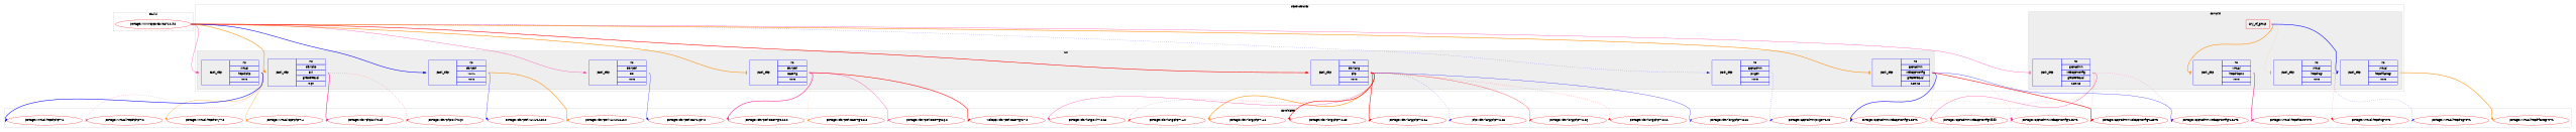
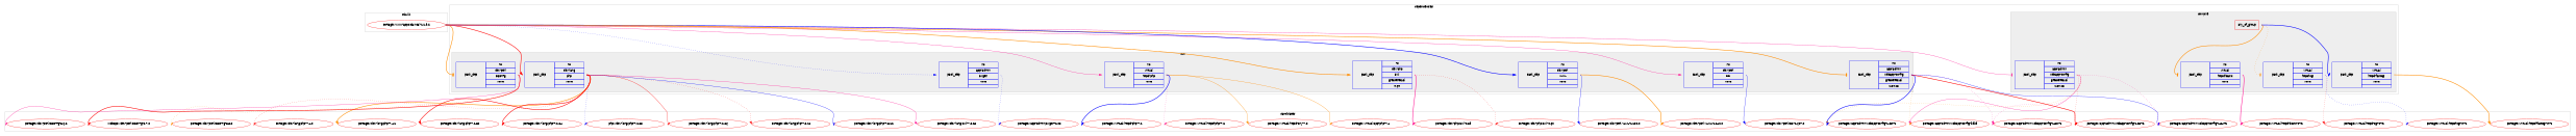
  digraph {
    compound=true
    concentrate=true
    fontname=Helvetica
    fontsize=10
    newrank=true
    rankdir=TB
    ranksep=1.5
    node [color=red fontname=Helvetica fontsize=10]
    edge [arrowhead=tee color=deeppink headport=w style=bold tailport=e weight=100]
    n1 [label="portage://www-apps/davical-1.1.9.2" width=4]
    n2 [color=blue label=<<TABLE BORDER="0" CELLBORDER="1" CELLSPACING="0" CELLPADDING="4" WIDTH="220"><TR><TD ROWSPAN="6" CELLPADDING="30">pack_dep</TD></TR><TR><TD WIDTH="110">no</TD></TR><TR><TD>virtual</TD></TR><TR><TD>httpd-basic</TD></TR><TR><TD>none</TD></TR><TR><TD></TD></TR></TABLE>> shape=none]
    n3 [color=blue label=<<TABLE BORDER="0" CELLBORDER="1" CELLSPACING="0" CELLPADDING="4" WIDTH="220"><TR><TD ROWSPAN="6" CELLPADDING="30">pack_dep</TD></TR><TR><TD WIDTH="110">no</TD></TR><TR><TD>virtual</TD></TR><TR><TD>httpd-cgi</TD></TR><TR><TD>none</TD></TR><TR><TD></TD></TR></TABLE>> shape=none]
    n4 [color=blue label=<<TABLE BORDER="0" CELLBORDER="1" CELLSPACING="0" CELLPADDING="4" WIDTH="220"><TR><TD ROWSPAN="6" CELLPADDING="30">pack_dep</TD></TR><TR><TD WIDTH="110">no</TD></TR><TR><TD>virtual</TD></TR><TR><TD>httpd-fastcgi</TD></TR><TR><TD>none</TD></TR><TR><TD></TD></TR></TABLE>> shape=none]
    n5 [label=<<TABLE BORDER="0" CELLBORDER="1" CELLSPACING="0" CELLPADDING="4"><TR><TD CELLPADDING="10">any_of_group</TD></TR></TABLE>> shape=none]
    n6 [color=blue label=<<TABLE BORDER="0" CELLBORDER="1" CELLSPACING="0" CELLPADDING="4" WIDTH="220"><TR><TD ROWSPAN="6" CELLPADDING="30">pack_dep</TD></TR><TR><TD WIDTH="110">no</TD></TR><TR><TD>app-admin</TD></TR><TR><TD>webapp-config</TD></TR><TR><TD>greaterequal</TD></TR><TR><TD>1.50.15</TD></TR></TABLE>> shape=none]
    n7 [color=blue label=<<TABLE BORDER="0" CELLBORDER="1" CELLSPACING="0" CELLPADDING="4" WIDTH="220"><TR><TD ROWSPAN="6" CELLPADDING="30">pack_dep</TD></TR><TR><TD WIDTH="110">no</TD></TR><TR><TD>app-admin</TD></TR><TR><TD>pwgen</TD></TR><TR><TD>none</TD></TR><TR><TD></TD></TR></TABLE>> shape=none]
    n8 [color=blue label=<<TABLE BORDER="0" CELLBORDER="1" CELLSPACING="0" CELLPADDING="4" WIDTH="220"><TR><TD ROWSPAN="6" CELLPADDING="30">pack_dep</TD></TR><TR><TD WIDTH="110">no</TD></TR><TR><TD>app-admin</TD></TR><TR><TD>webapp-config</TD></TR><TR><TD>greaterequal</TD></TR><TR><TD>1.50.15</TD></TR></TABLE>> shape=none]
    n9 [color=blue label=<<TABLE BORDER="0" CELLBORDER="1" CELLSPACING="0" CELLPADDING="4" WIDTH="220"><TR><TD ROWSPAN="6" CELLPADDING="30">pack_dep</TD></TR><TR><TD WIDTH="110">no</TD></TR><TR><TD>dev-lang</TD></TR><TR><TD>php</TD></TR><TR><TD>none</TD></TR><TR><TD></TD></TR></TABLE>> shape=none]
    n10 [color=blue label=<<TABLE BORDER="0" CELLBORDER="1" CELLSPACING="0" CELLPADDING="4" WIDTH="220"><TR><TD ROWSPAN="6" CELLPADDING="30">pack_dep</TD></TR><TR><TD WIDTH="110">no</TD></TR><TR><TD>dev-perl</TD></TR><TR><TD>DBD-Pg</TD></TR><TR><TD>none</TD></TR><TR><TD></TD></TR></TABLE>> shape=none]
    n11 [color=blue label=<<TABLE BORDER="0" CELLBORDER="1" CELLSPACING="0" CELLPADDING="4" WIDTH="220"><TR><TD ROWSPAN="6" CELLPADDING="30">pack_dep</TD></TR><TR><TD WIDTH="110">no</TD></TR><TR><TD>dev-perl</TD></TR><TR><TD>DBI</TD></TR><TR><TD>none</TD></TR><TR><TD></TD></TR></TABLE>> shape=none]
    n12 [color=blue label=<<TABLE BORDER="0" CELLBORDER="1" CELLSPACING="0" CELLPADDING="4" WIDTH="220"><TR><TD ROWSPAN="6" CELLPADDING="30">pack_dep</TD></TR><TR><TD WIDTH="110">no</TD></TR><TR><TD>dev-perl</TD></TR><TR><TD>YAML</TD></TR><TR><TD>none</TD></TR><TR><TD></TD></TR></TABLE>> shape=none]
    n13 [color=blue label=<<TABLE BORDER="0" CELLBORDER="1" CELLSPACING="0" CELLPADDING="4" WIDTH="220"><TR><TD ROWSPAN="6" CELLPADDING="30">pack_dep</TD></TR><TR><TD WIDTH="110">no</TD></TR><TR><TD>dev-php</TD></TR><TR><TD>awl</TD></TR><TR><TD>greaterequal</TD></TR><TR><TD>0.60</TD></TR></TABLE>> shape=none]
    n14 [color=blue label=<<TABLE BORDER="0" CELLBORDER="1" CELLSPACING="0" CELLPADDING="4" WIDTH="220"><TR><TD ROWSPAN="6" CELLPADDING="30">pack_dep</TD></TR><TR><TD WIDTH="110">no</TD></TR><TR><TD>virtual</TD></TR><TR><TD>httpd-php</TD></TR><TR><TD>none</TD></TR><TR><TD></TD></TR></TABLE>> shape=none]
    n15 [label="portage://virtual/httpd-basic-0-r2" width=4]
    n16 [label="portage://virtual/httpd-cgi-0-r2" width=4]
    n17 [label="portage://virtual/httpd-cgi-0-r1" width=4]
    n18 [label="portage://virtual/httpd-fastcgi-0-r1" width=4]
    n19 [label="portage://app-admin/webapp-config-9999" width=4]
    n20 [label="portage://app-admin/webapp-config-1.55-r1" width=4]
    n21 [label="portage://app-admin/webapp-config-1.54-r2" width=4]
    n22 [label="portage://app-admin/webapp-config-1.53-r2" width=4]
    n23 [label="portage://app-admin/webapp-config-1.52-r1" width=4]
    n24 [label="portage://app-admin/pwgen-2.08" width=4]
    n25 [label="portage://dev-lang/php-7.4.1" width=4]
    n26 [label="portage://dev-lang/php-7.4.0" width=4]
    n27 [label="portage://dev-lang/awl-7.3.13" width=4]
    n28 [label="portage://dev-lang/php-7.3.12" width=4]
    n29 [label="portage://dev-lang/php-7.3.11" width=4]
    n30 [label="portage://dev-lang/php-7.2.26" width=4]
    n31 [label="php://dev-lang/php-7.2.25" width=4]
    n32 [label="portage://dev-lang/php-7.2.24" width=4]
    n33 [label="portage://dev-lang/php-7.1.33" width=4]
    n34 [label="webapp://dev-perl/DBD-Pg-3.7.0" width=4]
    n35 [label="portage://dev-perl/DBD-Pg-3.6.2" width=4]
    n36 [label="portage://dev-perl/DBD-Pg-3.5.3" width=4]
-   n37 [label="portage://dev-perl/DBD-Pg-3.10.0" width=4]
    n38 [label="portage://dev-perl/DBI-1.637.0" width=4]
    n39 [label="portage://dev-perl/YAML-1.240.0" width=4]
    n40 [label="portage://dev-perl/YAML-1.150.0" width=4]
    n41 [label="portage://dev-php/awl-0.60" width=4]
    n42 [label="portage://dev-php/awl-0.59" width=4]
    n43 [label="portage://virtual/app-php-7.4" width=4]
    n44 [label="portage://virtual/httpd-any-7.3" width=4]
    n45 [label="portage://virtual/httpd-php-7.2" width=4]
    n46 [label="portage://virtual/httpd-php-7.1" width=4]
    subgraph cluster_1 {
      color=gray
      label=<<i>ebuild</i>>
      rank=same
      n1
    }
    subgraph cluster_2 {
      color=gray
      label=<<i>dependencies</i>>
      subgraph cluster_3 {
        color=gray
        fillcolor="#eeeeee"
        label=<<i>compile</i>>
        style=filled
        subgraph sub_4 {
          color=gray
          fillcolor="#eeeeee"
          label=<<i>compile</i>>
          style=filled
          n5
          subgraph sub_5 {
            color=gray
            fillcolor="#eeeeee"
            label=<<i>compile</i>>
            style=filled
            n2
          }
          subgraph sub_6 {
            color=gray
            fillcolor="#eeeeee"
            label=<<i>compile</i>>
            style=filled
            n3
          }
          subgraph sub_7 {
            color=gray
            fillcolor="#eeeeee"
            label=<<i>compile</i>>
            style=filled
            n4
          }
        }
        subgraph sub_8 {
          color=gray
          fillcolor="#eeeeee"
          label=<<i>compile</i>>
          style=filled
          n6
        }
      }
      subgraph cluster_9 {
        color=gray
        fillcolor="#eeeeee"
        label=<<i>compile and run</i>>
        style=filled
      }
      subgraph cluster_10 {
        color=gray
        fillcolor="#eeeeee"
        label=<<i>run</i>>
        style=filled
        subgraph sub_11 {
          color=gray
          fillcolor="#eeeeee"
          label=<<i>run</i>>
          style=filled
          n7
        }
        subgraph sub_12 {
          color=gray
          fillcolor="#eeeeee"
          label=<<i>run</i>>
          style=filled
          n8
        }
        subgraph sub_13 {
          color=gray
          fillcolor="#eeeeee"
          label=<<i>run</i>>
          style=filled
          n9
        }
        subgraph sub_14 {
          color=gray
          fillcolor="#eeeeee"
          label=<<i>run</i>>
          style=filled
          n10
        }
        subgraph sub_15 {
          color=gray
          fillcolor="#eeeeee"
          label=<<i>run</i>>
          style=filled
          n11
        }
        subgraph sub_16 {
          color=gray
          fillcolor="#eeeeee"
          label=<<i>run</i>>
          style=filled
          n12
        }
        subgraph sub_17 {
          color=gray
          fillcolor="#eeeeee"
          label=<<i>run</i>>
          style=filled
          n13
        }
        subgraph sub_18 {
          color=gray
          fillcolor="#eeeeee"
          label=<<i>run</i>>
          style=filled
          n14
        }
      }
    }
    subgraph cluster_19 {
      color=gray
      label=<<i>candidates</i>>
      rank=same
      subgraph sub_20 {
        color=black
        label=<<i>candidates</i>>
        nodesep=1
        rank=same
        n15
      }
      subgraph sub_21 {
        color=black
        label=<<i>candidates</i>>
        nodesep=1
        rank=same
        n16
        n17
      }
      subgraph sub_22 {
        color=black
        label=<<i>candidates</i>>
        nodesep=1
        rank=same
        n18
      }
      subgraph sub_23 {
        color=black
        label=<<i>candidates</i>>
        nodesep=1
        rank=same
        n19
        n20
        n21
        n22
        n23
      }
      subgraph sub_24 {
        color=black
        label=<<i>candidates</i>>
        nodesep=1
        rank=same
        n24
      }
      subgraph sub_25 {
        color=black
        label=<<i>candidates</i>>
        nodesep=1
        rank=same
        n19
        n20
        n21
        n22
        n23
      }
      subgraph sub_26 {
        color=black
        label=<<i>candidates</i>>
        nodesep=1
        rank=same
        n25
        n26
        n27
        n28
        n29
        n30
        n31
        n32
        n33
      }
      subgraph sub_27 {
        color=black
        label=<<i>candidates</i>>
        nodesep=1
        rank=same
        n34
        n35
        n36
-       n37
      }
      subgraph sub_28 {
        color=black
        label=<<i>candidates</i>>
        nodesep=1
        rank=same
        n38
      }
      subgraph sub_29 {
        color=black
        label=<<i>candidates</i>>
        nodesep=1
        rank=same
        n39
        n40
      }
      subgraph sub_30 {
        color=black
        label=<<i>candidates</i>>
        nodesep=1
        rank=same
        n41
        n42
      }
      subgraph sub_31 {
        color=black
        label=<<i>candidates</i>>
        nodesep=1
        rank=same
        n43
        n44
        n45
        n46
      }
    }
    n1 -> n6 [style=solid weight=20]
    n1 -> n7 [arrowhead=normal color=blue style=dotted weight=20]
    n1 -> n8 [color=darkorange weight=20]
    n1 -> n9 [arrowhead=normal color=red weight=20]
    n1 -> n10 [color=darkorange weight=20]
    n1 -> n11 [arrowhead=normal style=solid weight=20]
    n1 -> n12 [arrowhead=normal color=blue weight=20]
    n1 -> n13 [arrowhead=normal color=darkorange weight=20]
    n1 -> n14 [arrowhead=normal style=solid weight=20]
    n2 -> n15
    n3 -> n16 [arrowhead=normal color=red style=dotted]
    n3 -> n17 [color=blue style=dotted]
    n4 -> n18 [arrowhead=normal color=darkorange]
    n5 -> n2 [color=darkorange weight=20]
    n5 -> n3 [color=darkorange style=dotted weight=20]
    n5 -> n4 [color=blue weight=20]
    n6 -> n19 [arrowhead=normal style=solid]
    n6 -> n20 [arrowhead=normal color=darkorange style=dotted]
    n6 -> n21 [style=dotted]
    n6 -> n22 [color=red style=dotted]
    n6 -> n23 [arrowhead=normal style=dotted]
    n7 -> n24 [color=blue style=dotted]
    n8 -> n19 [color=darkorange style=dotted]
    n8 -> n20 [color=blue]
    n8 -> n21 [color=blue style=solid]
    n8 -> n22 [color=red]
    n8 -> n23 [style=dotted]
    n9 -> n25 [arrowhead=normal color=darkorange]
    n9 -> n26 [color=red style=dotted]
    n9 -> n27 [arrowhead=normal style=solid]
    n9 -> n28 [color=blue style=solid]
    n9 -> n29 [arrowhead=normal color=red style=dotted]
    n9 -> n30 [color=red style=solid]
    n9 -> n31 [color=blue style=dotted]
    n9 -> n32 [color=red]
    n9 -> n33 [arrowhead=normal color=red]
    n10 -> n34 [color=red]
    n10 -> n35 [style=solid]
    n10 -> n36 [color=darkorange style=dotted]
-   n10 -> n37 [arrowhead=normal]
    n11 -> n38 [arrowhead=normal color=blue style=solid]
    n12 -> n39 [color=darkorange]
    n12 -> n40 [arrowhead=normal color=blue style=solid]
    n13 -> n41 [color=red style=dotted]
    n13 -> n42
    n14 -> n43 [color=darkorange style=solid]
    n14 -> n44 [arrowhead=normal color=darkorange style=solid]
    n14 -> n45 [style=dotted]
    n14 -> n46 [color=blue]
  }
